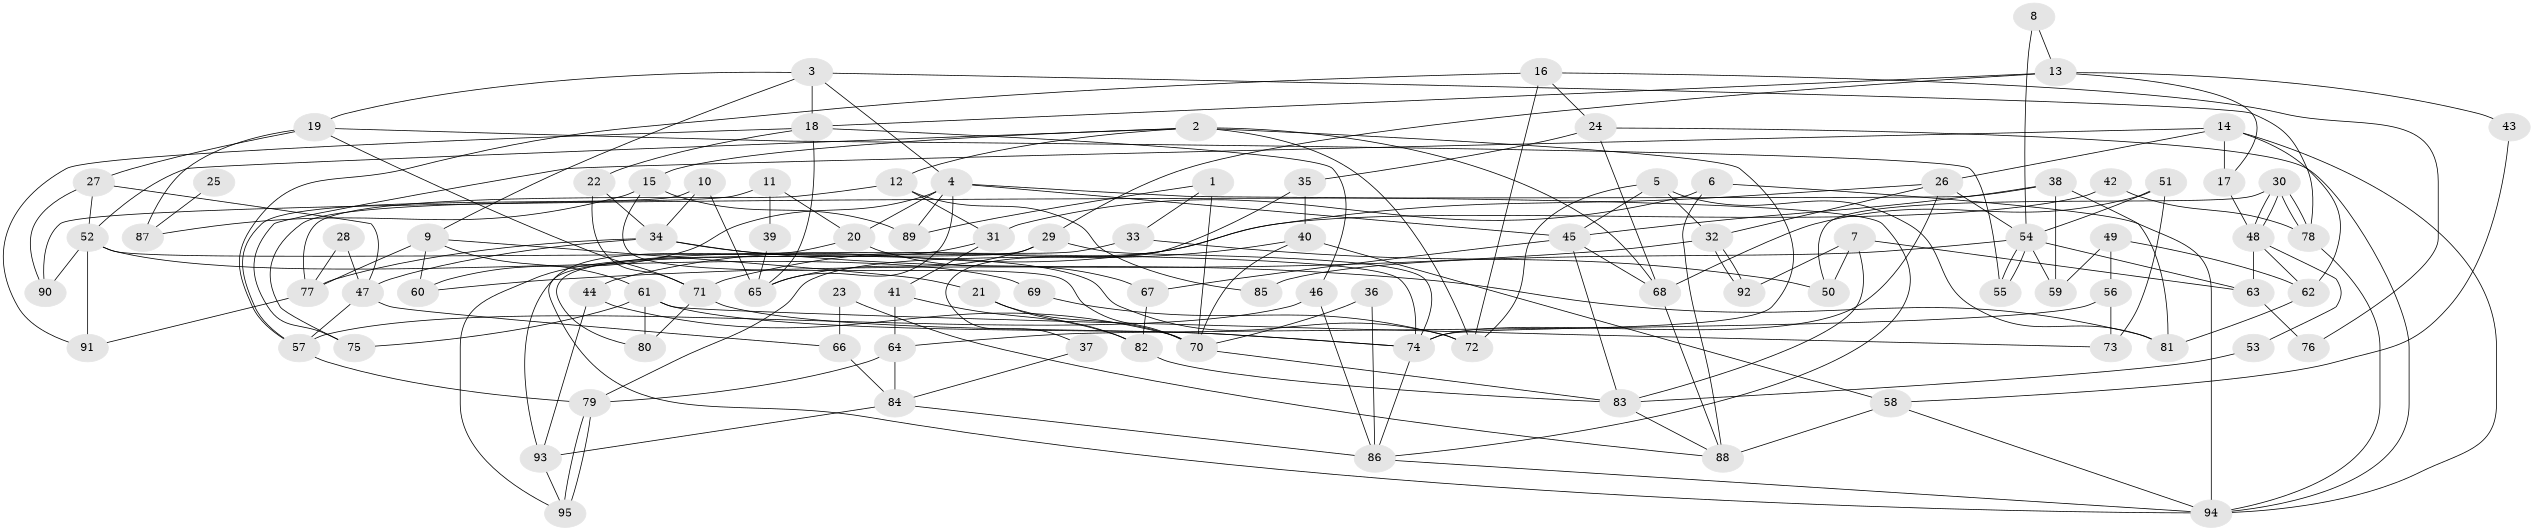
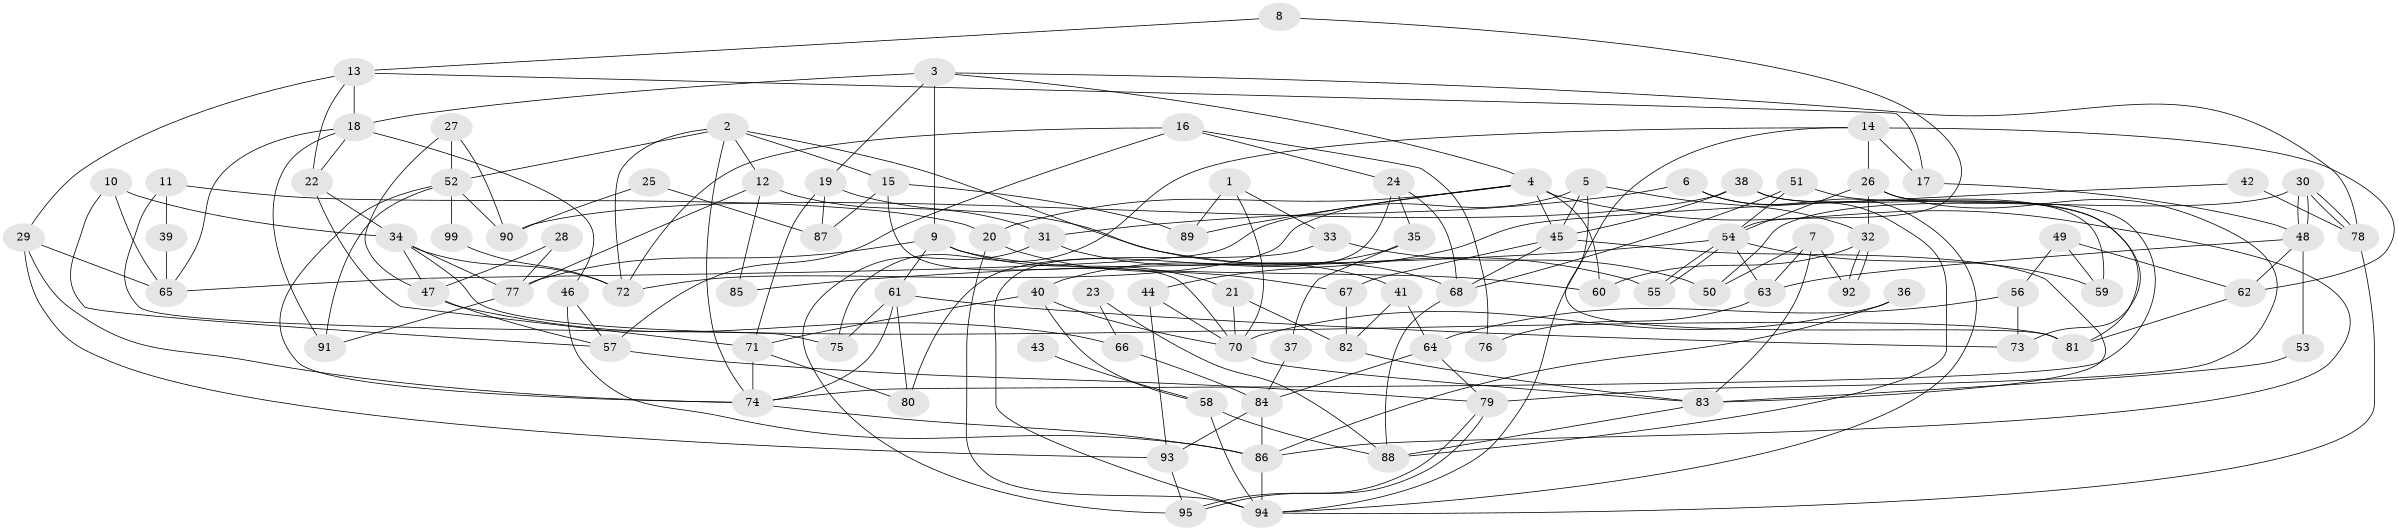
  graph {
    node [color=gray90 style=filled]
    1
    33
    70
    89
    50
    80
    83
    2
    12
    15
    52
    68
    72
    74
    31
    77
    85
    87
    91
    90
-   69
+   69 [label=99]
    88
    86
    3
    4
    9
    18
    19
    78
    20
    45
    60
    65
    21
    61
    22
    46
    27
    55
    71
    94
    67
    5
    32
    81
    92
    6
    41
    95
    7
    63
    76
    8
    13
    54
    17
    29
    43
    59
    82
    75
    73
    10
    34
    57
    47
    79
    11
    39
    48
    93
    58
    14
    26
    62
    16
    24
    35
    53
    23
    66
    84
    37
    40
    25
    28
    30
    64
    36
    38
    42
    44
    49
    56
    51
    1 -- 33
    1 -- 70
    1 -- 89
    33 -- 50
    33 -- 80
    70 -- 83
    83 -- 88
    2 -- 12
    2 -- 15
    2 -- 52
    2 -- 68
    2 -- 72
    2 -- 74
    12 -- 31
    12 -- 77
    12 -- 85
    15 -- 70
    15 -- 89
    15 -- 87
    52 -- 74
    52 -- 91
    52 -- 90
    52 -- 69
    68 -- 88
    74 -- 86
    31 -- 41
    31 -- 95
    77 -- 91
    69 -- 72
    86 -- 94
    3 -- 4
    3 -- 9
    3 -- 18
    3 -- 19
    3 -- 78
    4 -- 89
    4 -- 86
    4 -- 20
    4 -- 45
    4 -- 60
    4 -- 65
    9 -- 77
    9 -- 60
    9 -- 21
    9 -- 61
    18 -- 91
    18 -- 65
    18 -- 22
    18 -- 46
    19 -- 87
-   19 -- 27
    19 -- 55
    19 -- 71
    78 -- 94
    20 -- 94
    20 -- 67
    45 -- 83
    45 -- 68
    45 -- 67
    21 -- 70
    21 -- 82
    61 -- 80
    61 -- 74
    61 -- 75
    61 -- 73
    22 -- 71
    22 -- 34
    46 -- 86
    46 -- 57
    27 -- 52
    27 -- 90
    27 -- 47
    71 -- 80
    71 -- 74
    67 -- 82
    5 -- 72
    5 -- 45
    5 -- 32
    5 -- 81
    32 -- 60
    32 -- 92
    32 -- 92
    6 -- 31
    6 -- 88
    6 -- 94
    41 -- 82
    41 -- 64
    7 -- 50
    7 -- 83
    7 -- 92
    7 -- 63
    63 -- 76
    8 -- 13
    8 -- 54
    13 -- 18
    13 -- 17
    13 -- 29
-   13 -- 43
+   13 -- 22
    54 -- 85
    54 -- 55
    54 -- 55
    54 -- 63
    54 -- 59
    17 -- 48
    29 -- 74
    29 -- 65
    29 -- 93
    43 -- 58
    82 -- 83
    10 -- 65
    10 -- 34
    10 -- 57
    34 -- 72
    34 -- 77
    34 -- 81
    34 -- 47
    57 -- 79
    47 -- 57
    47 -- 66
    79 -- 95
    79 -- 95
    11 -- 20
    11 -- 75
    11 -- 39
    39 -- 65
    48 -- 63
    48 -- 62
    48 -- 53
    93 -- 95
    58 -- 88
    58 -- 94
    14 -- 94
    14 -- 17
    14 -- 75
    14 -- 26
    14 -- 62
    26 -- 74
    26 -- 32
    26 -- 54
    26 -- 79
    62 -- 81
    16 -- 72
    16 -- 76
    16 -- 57
    16 -- 24
    24 -- 68
    24 -- 94
    24 -- 35
    35 -- 37
    35 -- 40
    53 -- 83
    23 -- 88
    23 -- 66
    66 -- 84
    84 -- 86
    84 -- 93
    37 -- 84
    40 -- 70
    40 -- 71
    40 -- 58
    25 -- 87
+   25 -- 90
    28 -- 77
    28 -- 47
    30 -- 50
    30 -- 78
    30 -- 78
    30 -- 48
    30 -- 48
    64 -- 79
    64 -- 84
    36 -- 70
    36 -- 86
    38 -- 90
    38 -- 45
    38 -- 81
    38 -- 59
    42 -- 78
    42 -- 44
    44 -- 70
    44 -- 93
    49 -- 59
    49 -- 62
    49 -- 56
    56 -- 73
    56 -- 64
    51 -- 68
    51 -- 54
    51 -- 73
  }
